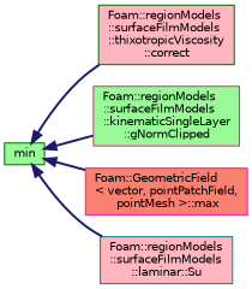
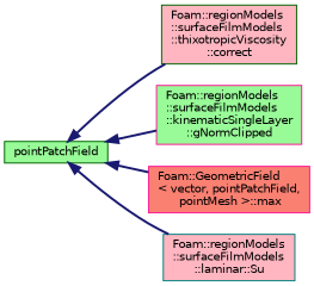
  digraph {
    rankdir=LR
    node [color=darkgreen fillcolor=palegreen fontname=Helvetica fontsize=10 shape=record style=filled]
    edge [color=midnightblue dir=back fontname=Helvetica fontsize=10 labelfontname=Helvetica labelfontsize=10 style=bold]
-   n1 [fontcolor=black height=0.2 label=min width=0.4]
+   n1 [fontcolor=black height=0.2 label=pointPatchField width=0.4]
    n2 [height=0.2 label="Foam::regionModels\l::surfaceFilmModels\l::thixotropicViscosity\l::correct" width=0.4 fillcolor=lightpink]
    n3 [color=deeppink height=0.2 label="Foam::regionModels\l::surfaceFilmModels\l::kinematicSingleLayer\l::gNormClipped" width=0.4]
    n4 [color=deeppink height=0.2 label="Foam::GeometricField\l\< vector, pointPatchField,\l pointMesh \>::max" width=0.4 fillcolor=salmon]
    n5 [color=teal height=0.2 label="Foam::regionModels\l::surfaceFilmModels\l::laminar::Su" width=0.4 fillcolor=lightpink]
    n1 -> n2
    n1 -> n3
    n1 -> n4
    n1 -> n5
  }
